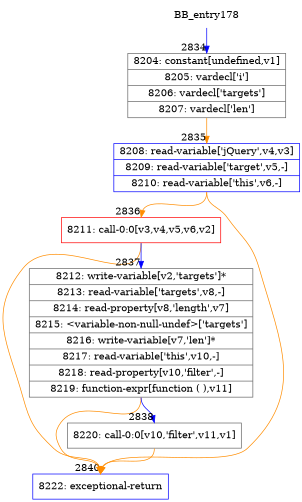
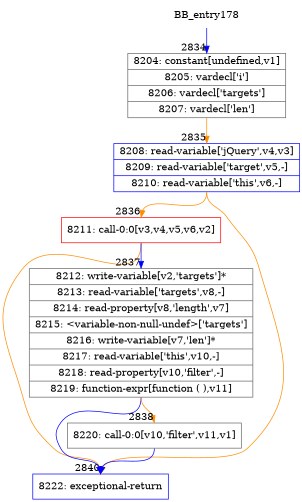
  digraph {
    rankdir=TD
    node [color=blue shape=record]
    edge [color=darkorange headport=n tailport=s]
    BB_entry178 [shape=none]
    n2 [color=gray40 label="{8204: constant[undefined,v1]|8205: vardecl['i']|8206: vardecl['targets']|8207: vardecl['len']}"]
    n3 [label="{8208: read-variable['jQuery',v4,v3]|8209: read-variable['target',v5,-]|8210: read-variable['this',v6,-]}"]
    n4 [color=red label="{8211: call-0:0[v3,v4,v5,v6,v2]}"]
    n5 [label="{8222: exceptional-return}"]
    n6 [color=gray40 label="{8212: write-variable[v2,'targets']*|8213: read-variable['targets',v8,-]|8214: read-property[v8,'length',v7]|8215: \<variable-non-null-undef\>['targets']|8216: write-variable[v7,'len']*|8217: read-variable['this',v10,-]|8218: read-property[v10,'filter',-]|8219: function-expr[function ( ),v11]}"]
    n7 [color=gray40 label="{8220: call-0:0[v10,'filter',v11,v1]}"]
    BB_entry178 -> n2 [color=blue headlabel="    2834"]
    n2 -> n3 [headlabel="      2835"]
    n3 -> n4 [headlabel="      2836"]
    n3 -> n5 [headlabel="      2840"]
    n4 -> n5
    n4 -> n6 [color=blue headlabel="      2837"]
-   n6 -> n5
-   n6 -> n7 [color=blue headlabel="      2838"]
-   n7 -> n5
+   n6 -> n5 [color=blue]
+   n6 -> n7 [headlabel="      2838"]
+   n7 -> n5 [color=blue]
  }
